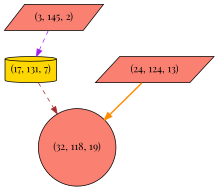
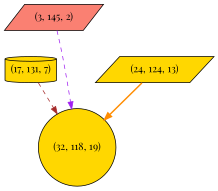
  digraph {
    fontname="Playfair Display"
    node [fillcolor=gold fontname="Playfair Display" shape=parallelogram style=filled]
    edge [fontname="Playfair Display" style=dashed]
    "(17, 131, 7)" [shape=cylinder]
    "(3, 145, 2)" [fillcolor=salmon]
-   "(32, 118, 19)" [fillcolor=salmon shape=circle]
-   "(24, 124, 13)" [fillcolor=salmon]
+   "(32, 118, 19)" [shape=circle]
+   "(24, 124, 13)"
    "(17, 131, 7)" -> "(32, 118, 19)" [color=brown]
-   "(3, 145, 2)" -> "(17, 131, 7)" [color=purple]
+   "(3, 145, 2)" -> "(32, 118, 19)" [color=purple]
    "(24, 124, 13)" -> "(32, 118, 19)" [color=darkorange style=bold]
  }
